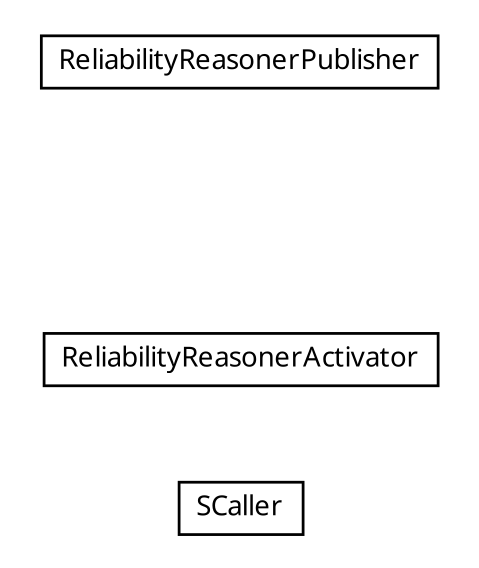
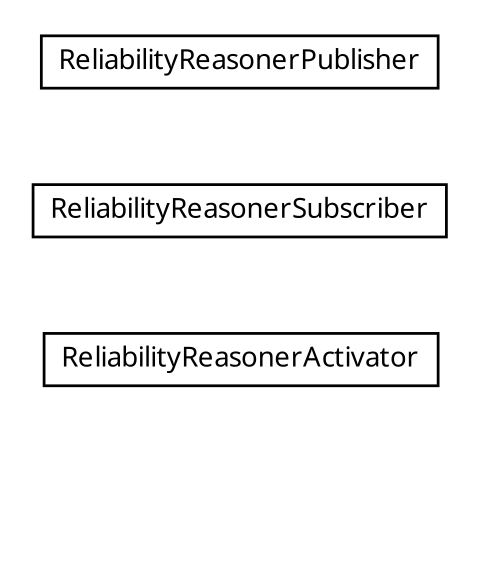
  digraph {
    nodesep=0.25
    ranksep=0.5
    rankdir=LR
    fontname="Noto Sans"
    node [fontcolor=black fontname="Noto Sans" fontsize=10.0 shape=plaintext]
-   n1 [label=<<table title="org.universAAL.reliability.reasoner.SCaller" border="0" cellborder="1" cellspacing="0" cellpadding="2" port="p" href="./SCaller.html"> 		<tr><td><table border="0" cellspacing="0" cellpadding="1"> <tr><td align="center" balign="center"> SCaller </td></tr> 		</table></td></tr> 		</table>>]
    n2 [label=<<table title="org.universAAL.reliability.reasoner.ReliabilityReasonerActivator" border="0" cellborder="1" cellspacing="0" cellpadding="2" port="p" href="./ReliabilityReasonerActivator.html"> 		<tr><td><table border="0" cellspacing="0" cellpadding="1"> <tr><td align="center" balign="center"> ReliabilityReasonerActivator </td></tr> 		</table></td></tr> 		</table>>]
+   n3 [label=<<table title="org.universAAL.reliability.reasoner.ReliabilityReasonerSubscriber" border="0" cellborder="1" cellspacing="0" cellpadding="2" port="p" href="./ReliabilityReasonerSubscriber.html"> 		<tr><td><table border="0" cellspacing="0" cellpadding="1"> <tr><td align="center" balign="center"> ReliabilityReasonerSubscriber </td></tr> 		</table></td></tr> 		</table>>]
    n4 [label=<<table title="org.universAAL.reliability.reasoner.ReliabilityReasonerPublisher" border="0" cellborder="1" cellspacing="0" cellpadding="2" port="p" href="./ReliabilityReasonerPublisher.html"> 		<tr><td><table border="0" cellspacing="0" cellpadding="1"> <tr><td align="center" balign="center"> ReliabilityReasonerPublisher </td></tr> 		</table></td></tr> 		</table>>]
  }
